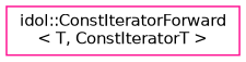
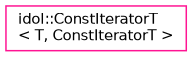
  digraph {
    rankdir=LR
-   n1 [color=deeppink fillcolor=white fontname=Helvetica fontsize=10 height=0.2 label="idol::ConstIteratorForward\l\< T, ConstIteratorT \>" shape=box style=filled width=0.4]
+   n1 [color=deeppink fillcolor=white fontname=Helvetica fontsize=10 height=0.2 label="idol::ConstIteratorT\l\< T, ConstIteratorT \>" shape=box style=filled width=0.4]
  }
